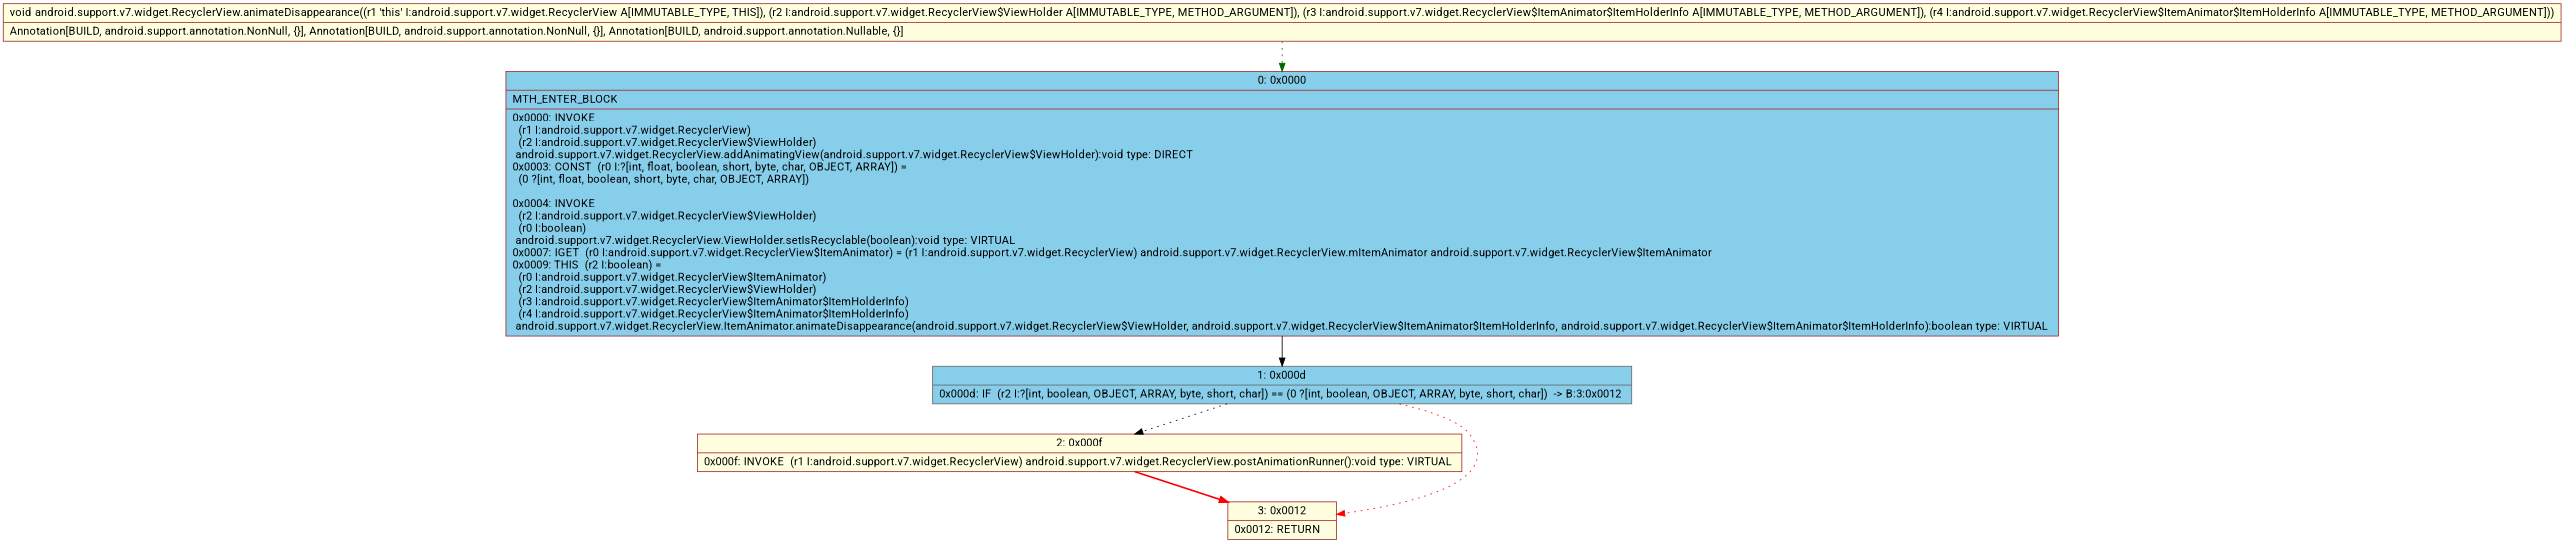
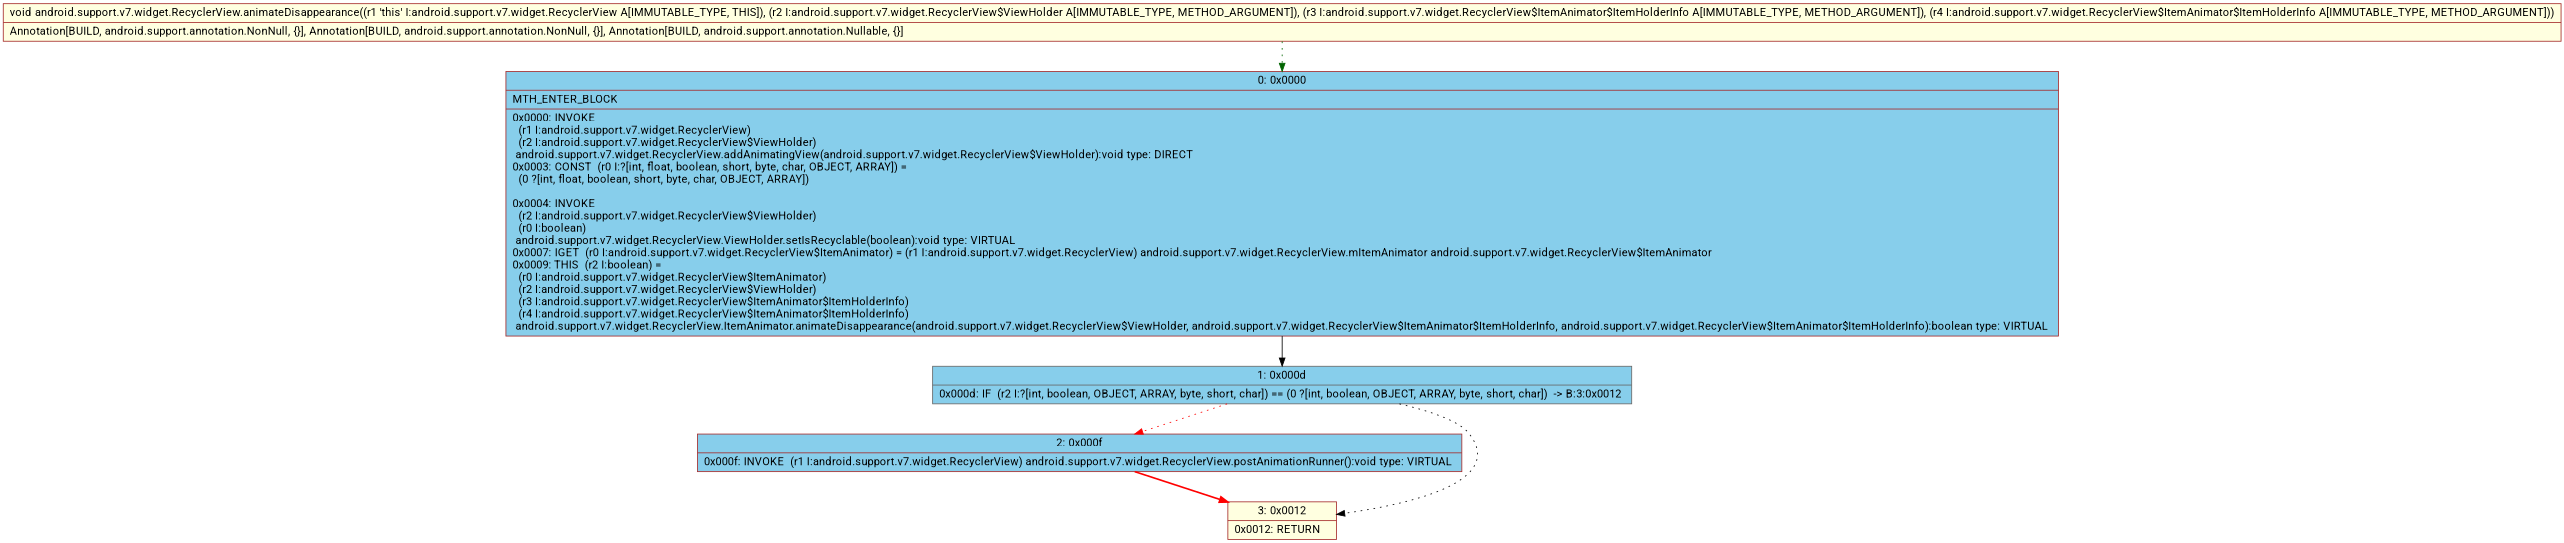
  digraph {
    fontname=Roboto
    node [color=brown fillcolor=lightyellow fontname=Roboto shape=record style=filled]
    edge [color=black fontname=Roboto style=dotted]
    n1 [fillcolor=skyblue label="{0\:\ 0x0000|MTH_ENTER_BLOCK\l|0x0000: INVOKE  \l  (r1 I:android.support.v7.widget.RecyclerView)\l  (r2 I:android.support.v7.widget.RecyclerView$ViewHolder)\l android.support.v7.widget.RecyclerView.addAnimatingView(android.support.v7.widget.RecyclerView$ViewHolder):void type: DIRECT \l0x0003: CONST  (r0 I:?[int, float, boolean, short, byte, char, OBJECT, ARRAY]) = \l  (0 ?[int, float, boolean, short, byte, char, OBJECT, ARRAY])\l \l0x0004: INVOKE  \l  (r2 I:android.support.v7.widget.RecyclerView$ViewHolder)\l  (r0 I:boolean)\l android.support.v7.widget.RecyclerView.ViewHolder.setIsRecyclable(boolean):void type: VIRTUAL \l0x0007: IGET  (r0 I:android.support.v7.widget.RecyclerView$ItemAnimator) = (r1 I:android.support.v7.widget.RecyclerView) android.support.v7.widget.RecyclerView.mItemAnimator android.support.v7.widget.RecyclerView$ItemAnimator \l0x0009: THIS  (r2 I:boolean) = \l  (r0 I:android.support.v7.widget.RecyclerView$ItemAnimator)\l  (r2 I:android.support.v7.widget.RecyclerView$ViewHolder)\l  (r3 I:android.support.v7.widget.RecyclerView$ItemAnimator$ItemHolderInfo)\l  (r4 I:android.support.v7.widget.RecyclerView$ItemAnimator$ItemHolderInfo)\l android.support.v7.widget.RecyclerView.ItemAnimator.animateDisappearance(android.support.v7.widget.RecyclerView$ViewHolder, android.support.v7.widget.RecyclerView$ItemAnimator$ItemHolderInfo, android.support.v7.widget.RecyclerView$ItemAnimator$ItemHolderInfo):boolean type: VIRTUAL \l}"]
    n2 [color=gray40 fillcolor=skyblue label="{1\:\ 0x000d|0x000d: IF  (r2 I:?[int, boolean, OBJECT, ARRAY, byte, short, char]) == (0 ?[int, boolean, OBJECT, ARRAY, byte, short, char])  \-\> B:3:0x0012 \l}"]
-   n3 [label="{2\:\ 0x000f|0x000f: INVOKE  (r1 I:android.support.v7.widget.RecyclerView) android.support.v7.widget.RecyclerView.postAnimationRunner():void type: VIRTUAL \l}"]
+   n3 [fillcolor=skyblue label="{2\:\ 0x000f|0x000f: INVOKE  (r1 I:android.support.v7.widget.RecyclerView) android.support.v7.widget.RecyclerView.postAnimationRunner():void type: VIRTUAL \l}"]
    n4 [label="{3\:\ 0x0012|0x0012: RETURN   \l}"]
    n5 [label="{void android.support.v7.widget.RecyclerView.animateDisappearance((r1 'this' I:android.support.v7.widget.RecyclerView A[IMMUTABLE_TYPE, THIS]), (r2 I:android.support.v7.widget.RecyclerView$ViewHolder A[IMMUTABLE_TYPE, METHOD_ARGUMENT]), (r3 I:android.support.v7.widget.RecyclerView$ItemAnimator$ItemHolderInfo A[IMMUTABLE_TYPE, METHOD_ARGUMENT]), (r4 I:android.support.v7.widget.RecyclerView$ItemAnimator$ItemHolderInfo A[IMMUTABLE_TYPE, METHOD_ARGUMENT]))  | Annotation[BUILD, android.support.annotation.NonNull, \{\}], Annotation[BUILD, android.support.annotation.NonNull, \{\}], Annotation[BUILD, android.support.annotation.Nullable, \{\}]\l}"]
    n1 -> n2 [style=solid]
-   n2 -> n3
-   n2 -> n4 [color=red]
+   n2 -> n3 [color=red]
+   n2 -> n4
    n3 -> n4 [color=red style=bold]
    n5 -> n1 [color=darkgreen]
  }
